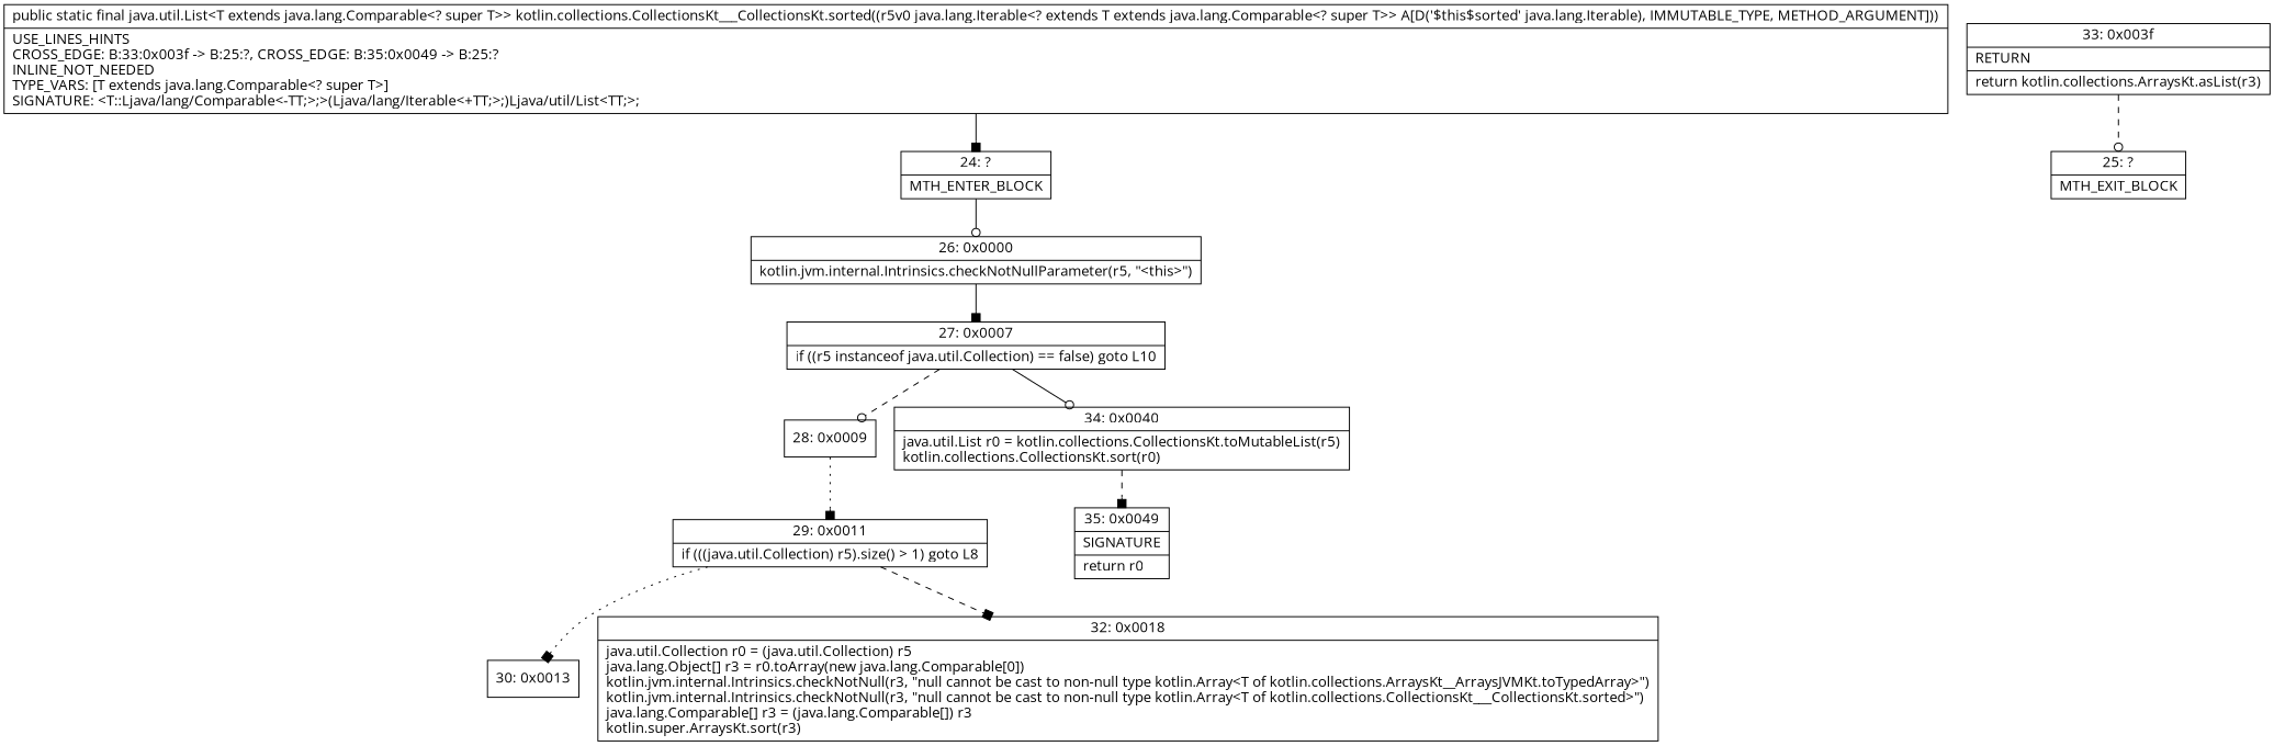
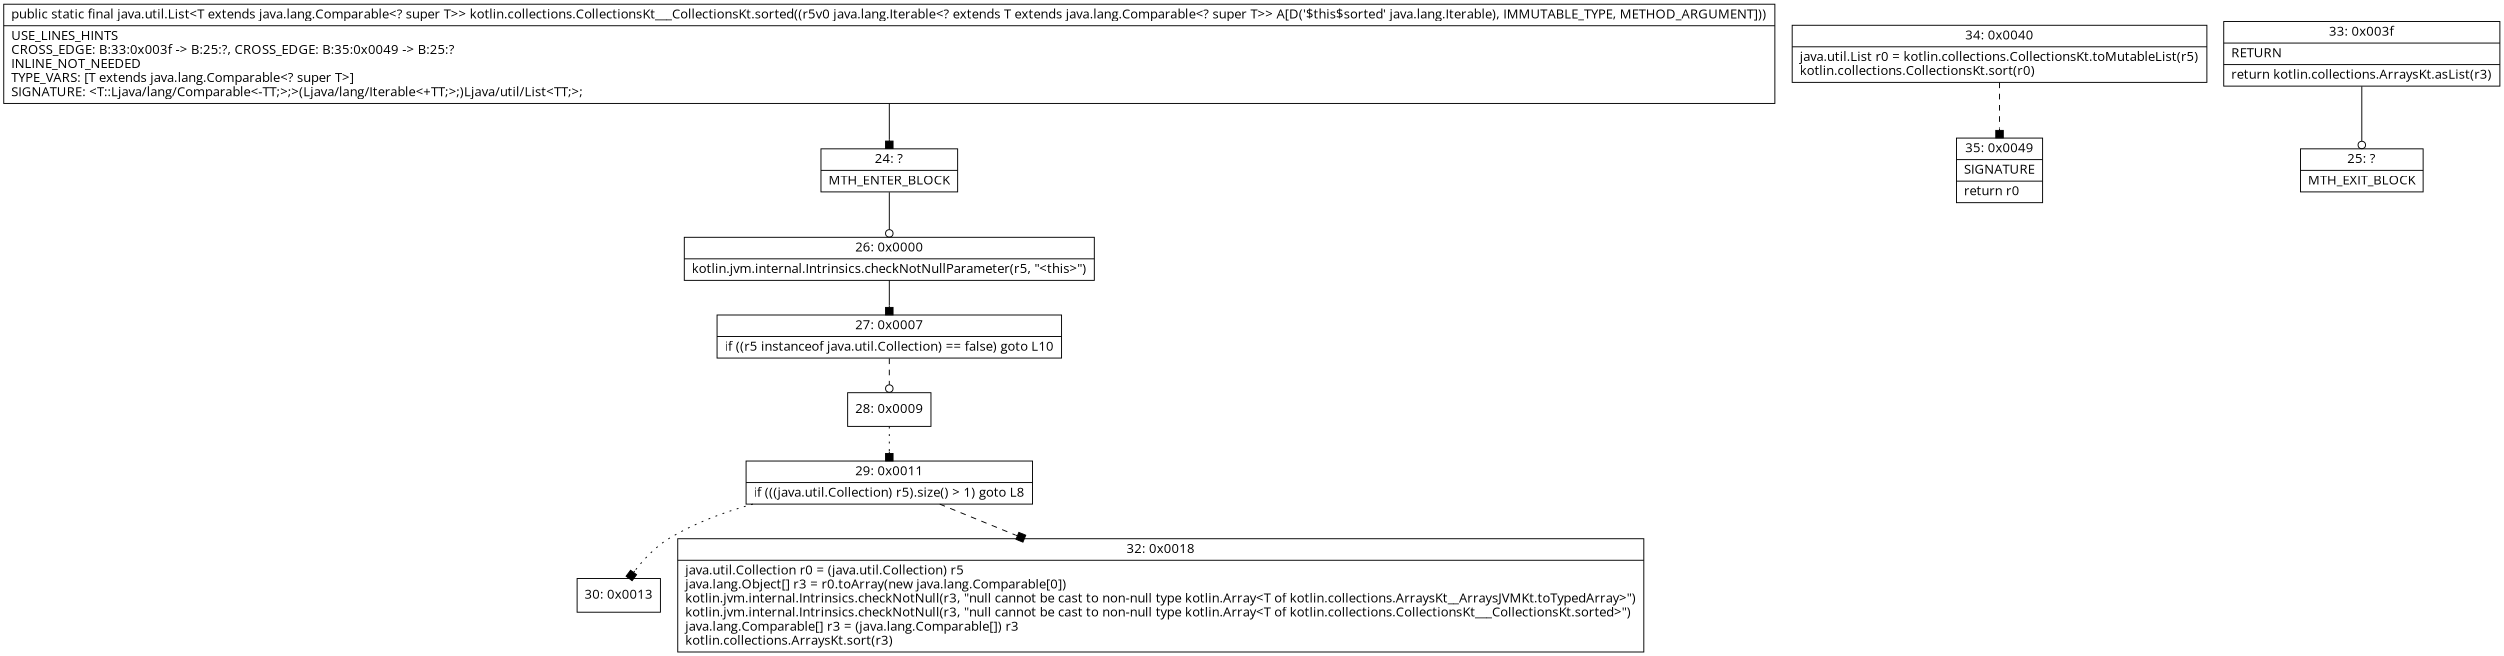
  digraph {
    fontname="Open Sans"
    node [fontname="Open Sans" shape=record]
    edge [arrowhead=box fontname="Open Sans" style=solid]
    n1 [label="{24\:\ ?|MTH_ENTER_BLOCK\l}"]
    n2 [label="{26\:\ 0x0000|kotlin.jvm.internal.Intrinsics.checkNotNullParameter(r5, \"\<this\>\")\l}"]
    n3 [label="{27\:\ 0x0007|if ((r5 instanceof java.util.Collection) == false) goto L10\l}"]
    n4 [label="{28\:\ 0x0009}"]
    n5 [label="{34\:\ 0x0040|java.util.List r0 = kotlin.collections.CollectionsKt.toMutableList(r5)\lkotlin.collections.CollectionsKt.sort(r0)\l}"]
    n6 [label="{29\:\ 0x0011|if (((java.util.Collection) r5).size() \> 1) goto L8\l}"]
    n7 [label="{35\:\ 0x0049|SIGNATURE\l|return r0\l}"]
    n8 [label="{30\:\ 0x0013}"]
-   n9 [label="{32\:\ 0x0018|java.util.Collection r0 = (java.util.Collection) r5\ljava.lang.Object[] r3 = r0.toArray(new java.lang.Comparable[0])\lkotlin.jvm.internal.Intrinsics.checkNotNull(r3, \"null cannot be cast to non\-null type kotlin.Array\<T of kotlin.collections.ArraysKt__ArraysJVMKt.toTypedArray\>\")\lkotlin.jvm.internal.Intrinsics.checkNotNull(r3, \"null cannot be cast to non\-null type kotlin.Array\<T of kotlin.collections.CollectionsKt___CollectionsKt.sorted\>\")\ljava.lang.Comparable[] r3 = (java.lang.Comparable[]) r3\lkotlin.super.ArraysKt.sort(r3)\l}"]
+   n9 [label="{32\:\ 0x0018|java.util.Collection r0 = (java.util.Collection) r5\ljava.lang.Object[] r3 = r0.toArray(new java.lang.Comparable[0])\lkotlin.jvm.internal.Intrinsics.checkNotNull(r3, \"null cannot be cast to non\-null type kotlin.Array\<T of kotlin.collections.ArraysKt__ArraysJVMKt.toTypedArray\>\")\lkotlin.jvm.internal.Intrinsics.checkNotNull(r3, \"null cannot be cast to non\-null type kotlin.Array\<T of kotlin.collections.CollectionsKt___CollectionsKt.sorted\>\")\ljava.lang.Comparable[] r3 = (java.lang.Comparable[]) r3\lkotlin.collections.ArraysKt.sort(r3)\l}"]
    n10 [label="{25\:\ ?|MTH_EXIT_BLOCK\l}"]
    n11 [label="{33\:\ 0x003f|RETURN\l|return kotlin.collections.ArraysKt.asList(r3)\l}"]
    n12 [label="{public static final java.util.List\<T extends java.lang.Comparable\<? super T\>\> kotlin.collections.CollectionsKt___CollectionsKt.sorted((r5v0 java.lang.Iterable\<? extends T extends java.lang.Comparable\<? super T\>\> A[D('$this$sorted' java.lang.Iterable), IMMUTABLE_TYPE, METHOD_ARGUMENT]))  | USE_LINES_HINTS\lCROSS_EDGE: B:33:0x003f \-\> B:25:?, CROSS_EDGE: B:35:0x0049 \-\> B:25:?\lINLINE_NOT_NEEDED\lTYPE_VARS: [T extends java.lang.Comparable\<? super T\>]\lSIGNATURE: \<T::Ljava\/lang\/Comparable\<\-TT;\>;\>(Ljava\/lang\/Iterable\<+TT;\>;)Ljava\/util\/List\<TT;\>;\l}"]
    n1 -> n2 [arrowhead=odot]
    n2 -> n3
    n3 -> n4 [arrowhead=odot style=dashed]
-   n3 -> n5 [arrowhead=odot]
    n4 -> n6 [style=dotted]
    n5 -> n7 [style=dashed]
    n6 -> n8 [style=dotted]
    n6 -> n9 [style=dashed]
-   n11 -> n10 [arrowhead=odot style=dashed]
+   n11 -> n10 [arrowhead=odot]
    n12 -> n1
  }
